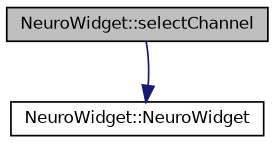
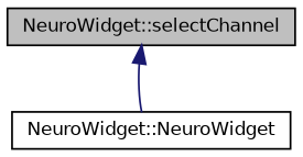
  digraph {
    rankdir=TB
    node [color=black fontname=Helvetica fontsize=10 shape=record style=filled]
    n1 [fillcolor=grey75 fontcolor=black height=0.2 label="NeuroWidget::selectChannel" width=0.4]
    n2 [fillcolor=white height=0.2 label="NeuroWidget::NeuroWidget" width=0.4]
-   n2 -> n1 [color=midnightblue dir=back fontname=Helvetica fontsize=10 labelfontname=Helvetica labelfontsize=10 style=solid]
+   n1 -> n2 [color=midnightblue dir=back fontname=Helvetica fontsize=10 labelfontname=Helvetica labelfontsize=10 style=solid]
  }
